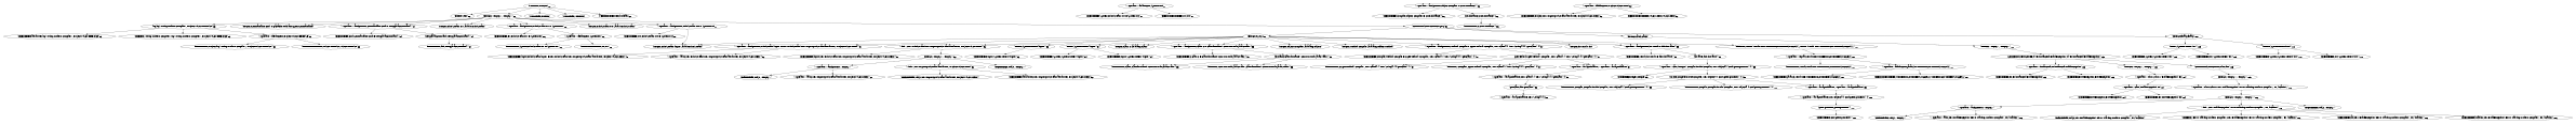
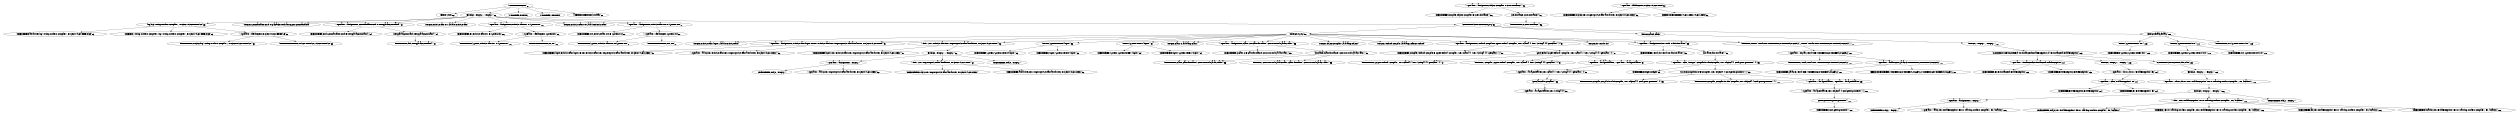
  digraph {
    n1 [label=<(METHOD,execute)<SUB>82</SUB>>]
    n2 [label=<(PARAM,this)<SUB>82</SUB>>]
    n3 [label=<(BLOCK,&lt;empty&gt;,&lt;empty&gt;)<SUB>82</SUB>>]
    n4 [label=<(MODIFIER,PUBLIC)>]
    n5 [label=<(MODIFIER,VIRTUAL)>]
    n6 [label=<(METHOD_RETURN,boolean)<SUB>82</SUB>>]
    n7 [label=<(log,log(&quot;Using modern compiler&quot;, Project.MSG_VERBOSE))<SUB>83</SUB>>]
    n8 [label=<(LOCAL,Commandline cmd: org.apache.tools.ant.types.Commandline)>]
    n9 [label=<(&lt;operator&gt;.assignment,Commandline cmd = setupJavacCommand())<SUB>84</SUB>>]
    n10 [label=<(LOCAL,PrintStream err: java.io.PrintStream)>]
    n11 [label=<(&lt;operator&gt;.assignment,PrintStream err = System.err)<SUB>86</SUB>>]
    n12 [label=<(LOCAL,PrintStream out: java.io.PrintStream)>]
    n13 [label=<(&lt;operator&gt;.assignment,PrintStream out = System.out)<SUB>87</SUB>>]
    n14 [label=<(CONTROL_STRUCTURE,try,try)<SUB>90</SUB>>]
    n15 [label=<(IDENTIFIER,attributes,log(&quot;Using modern compiler&quot;, Project.MSG_VERBOSE))<SUB>83</SUB>>]
    n16 [label=<(LITERAL,&quot;Using modern compiler&quot;,log(&quot;Using modern compiler&quot;, Project.MSG_VERBOSE))<SUB>83</SUB>>]
    n17 [label=<(&lt;operator&gt;.fieldAccess,Project.MSG_VERBOSE)<SUB>83</SUB>>]
    n18 [label=<(IDENTIFIER,cmd,Commandline cmd = setupJavacCommand())<SUB>84</SUB>>]
    n19 [label=<(setupJavacCommand,setupJavacCommand())<SUB>84</SUB>>]
    n20 [label=<(IDENTIFIER,err,PrintStream err = System.err)<SUB>86</SUB>>]
    n21 [label=<(&lt;operator&gt;.fieldAccess,System.err)<SUB>86</SUB>>]
    n22 [label=<(IDENTIFIER,out,PrintStream out = System.out)<SUB>87</SUB>>]
    n23 [label=<(&lt;operator&gt;.fieldAccess,System.out)<SUB>87</SUB>>]
    n24 [label=<(BLOCK,try,try)<SUB>90</SUB>>]
    n25 [label=<(BLOCK,catch,catch)>]
    n26 [label=<(BLOCK,finally,finally)<SUB>108</SUB>>]
    n27 [label=<(IDENTIFIER,Project,log(&quot;Using modern compiler&quot;, Project.MSG_VERBOSE))<SUB>83</SUB>>]
    n28 [label=<(FIELD_IDENTIFIER,MSG_VERBOSE,MSG_VERBOSE)<SUB>83</SUB>>]
    n29 [label=<(IDENTIFIER,this,setupJavacCommand())<SUB>84</SUB>>]
    n30 [label=<(IDENTIFIER,System,PrintStream err = System.err)<SUB>86</SUB>>]
    n31 [label=<(FIELD_IDENTIFIER,err,err)<SUB>86</SUB>>]
    n32 [label=<(IDENTIFIER,System,PrintStream out = System.out)<SUB>87</SUB>>]
    n33 [label=<(FIELD_IDENTIFIER,out,out)<SUB>87</SUB>>]
    n34 [label=<(LOCAL,PrintStream logstr: java.io.PrintStream)>]
    n35 [label=<(&lt;operator&gt;.assignment,PrintStream logstr = new PrintStream(new LogOutputStream(attributes, Project.MSG_WARN)))<SUB>91</SUB>>]
    n36 [label=<(&lt;init&gt;,new PrintStream(new LogOutputStream(attributes, Project.MSG_WARN)))<SUB>92</SUB>>]
    n37 [label=<(setOut,System.setOut(logstr))<SUB>93</SUB>>]
    n38 [label=<(setErr,System.setErr(logstr))<SUB>94</SUB>>]
    n39 [label=<(LOCAL,Class c: java.lang.Class)>]
    n40 [label=<(&lt;operator&gt;.assignment,Class c = Class.forName(&quot;com.sun.tools.javac.Main&quot;))<SUB>95</SUB>>]
    n41 [label=<(LOCAL,Object compiler: java.lang.Object)>]
    n42 [label=<(LOCAL,Method compile: java.lang.reflect.Method)>]
    n43 [label=<(&lt;operator&gt;.assignment,Method compile = c.getMethod(&quot;compile&quot;, new Class[] { (new String[] {}).getClass() }))<SUB>97</SUB>>]
    n44 [label=<(LOCAL,int result: int)>]
    n45 [label=<(&lt;operator&gt;.assignment,int result = this.intValue())<SUB>99</SUB>>]
    n46 [label=<(RETURN,return (result == MODERN_COMPILER_SUCCESS);,return (result == MODERN_COMPILER_SUCCESS);)<SUB>101</SUB>>]
    n47 [label=<(BLOCK,&lt;empty&gt;,&lt;empty&gt;)<SUB>102</SUB>>]
    n48 [label=<(setErr,System.setErr(err))<SUB>109</SUB>>]
    n49 [label=<(setOut,System.setOut(out))<SUB>110</SUB>>]
    n50 [label=<(IDENTIFIER,logstr,PrintStream logstr = new PrintStream(new LogOutputStream(attributes, Project.MSG_WARN)))<SUB>91</SUB>>]
    n51 [label=<(&lt;operator&gt;.alloc,new PrintStream(new LogOutputStream(attributes, Project.MSG_WARN)))<SUB>92</SUB>>]
    n52 [label=<(IDENTIFIER,logstr,new PrintStream(new LogOutputStream(attributes, Project.MSG_WARN)))<SUB>91</SUB>>]
    n53 [label=<(BLOCK,&lt;empty&gt;,&lt;empty&gt;)<SUB>92</SUB>>]
+   n54 [label=<(IDENTIFIER,System,System.setOut(logstr))<SUB>93</SUB>>]
    n55 [label=<(IDENTIFIER,logstr,System.setOut(logstr))<SUB>93</SUB>>]
    n56 [label=<(IDENTIFIER,System,System.setErr(logstr))<SUB>94</SUB>>]
    n57 [label=<(IDENTIFIER,logstr,System.setErr(logstr))<SUB>94</SUB>>]
    n58 [label=<(IDENTIFIER,c,Class c = Class.forName(&quot;com.sun.tools.javac.Main&quot;))<SUB>95</SUB>>]
    n59 [label=<(forName,Class.forName(&quot;com.sun.tools.javac.Main&quot;))<SUB>95</SUB>>]
    n60 [label=<(&lt;operator&gt;.assignment,Object compiler = c.newInstance())<SUB>96</SUB>>]
    n61 [label=<(IDENTIFIER,compiler,Object compiler = c.newInstance())<SUB>96</SUB>>]
    n62 [label=<(newInstance,c.newInstance())<SUB>96</SUB>>]
    n63 [label=<(IDENTIFIER,compile,Method compile = c.getMethod(&quot;compile&quot;, new Class[] { (new String[] {}).getClass() }))<SUB>97</SUB>>]
    n64 [label=<(getMethod,c.getMethod(&quot;compile&quot;, new Class[] { (new String[] {}).getClass() }))<SUB>97</SUB>>]
    n65 [label=<(IDENTIFIER,result,int result = this.intValue())<SUB>99</SUB>>]
    n66 [label=<(intValue,this.intValue())<SUB>99</SUB>>]
    n67 [label=<(&lt;operator&gt;.equals,result == MODERN_COMPILER_SUCCESS)<SUB>101</SUB>>]
    n68 [label=<(&lt;operator&gt;.assignment,&lt;empty&gt;)>]
    n69 [label=<(&lt;init&gt;,new LogOutputStream(attributes, Project.MSG_WARN))<SUB>92</SUB>>]
    n70 [label=<(IDENTIFIER,$obj0,&lt;empty&gt;)>]
    n71 [label=<(IDENTIFIER,$obj0,&lt;empty&gt;)>]
    n72 [label=<(&lt;operator&gt;.alloc,new LogOutputStream(attributes, Project.MSG_WARN))<SUB>92</SUB>>]
    n73 [label=<(IDENTIFIER,$obj0,new LogOutputStream(attributes, Project.MSG_WARN))>]
    n74 [label=<(IDENTIFIER,attributes,new LogOutputStream(attributes, Project.MSG_WARN))<SUB>92</SUB>>]
    n75 [label=<(&lt;operator&gt;.fieldAccess,Project.MSG_WARN)<SUB>92</SUB>>]
    n76 [label=<(IDENTIFIER,Project,new LogOutputStream(attributes, Project.MSG_WARN))<SUB>92</SUB>>]
    n77 [label=<(FIELD_IDENTIFIER,MSG_WARN,MSG_WARN)<SUB>92</SUB>>]
    n78 [label=<(IDENTIFIER,Class,Class.forName(&quot;com.sun.tools.javac.Main&quot;))<SUB>95</SUB>>]
    n79 [label=<(LITERAL,&quot;com.sun.tools.javac.Main&quot;,Class.forName(&quot;com.sun.tools.javac.Main&quot;))<SUB>95</SUB>>]
    n80 [label=<(IDENTIFIER,c,c.newInstance())<SUB>96</SUB>>]
    n81 [label=<(IDENTIFIER,c,c.getMethod(&quot;compile&quot;, new Class[] { (new String[] {}).getClass() }))<SUB>97</SUB>>]
    n82 [label=<(LITERAL,&quot;compile&quot;,c.getMethod(&quot;compile&quot;, new Class[] { (new String[] {}).getClass() }))<SUB>97</SUB>>]
    n83 [label=<(&lt;operator&gt;.arrayInitializer,&lt;operator&gt;.arrayInitializer)<SUB>97</SUB>>]
    n84 [label=<(&lt;operator&gt;.arrayInitializer,new Class[] { (new String[] {}).getClass() })<SUB>98</SUB>>]
    n85 [label=<(getClass,this.getClass())<SUB>98</SUB>>]
    n86 [label=<(&lt;operator&gt;.arrayInitializer,new String[] {})<SUB>98</SUB>>]
    n87 [label=<(&lt;operator&gt;.cast,(Integer) compile.invoke(compiler, new Object[] { cmd.getArguments() }))<SUB>99</SUB>>]
    n88 [label=<(TYPE_REF,Integer,Integer)<SUB>99</SUB>>]
    n89 [label=<(invoke,compile.invoke(compiler, new Object[] { cmd.getArguments() }))<SUB>99</SUB>>]
    n90 [label=<(IDENTIFIER,compile,compile.invoke(compiler, new Object[] { cmd.getArguments() }))<SUB>99</SUB>>]
    n91 [label=<(IDENTIFIER,compiler,compile.invoke(compiler, new Object[] { cmd.getArguments() }))<SUB>100</SUB>>]
    n92 [label=<(&lt;operator&gt;.arrayInitializer,&lt;operator&gt;.arrayInitializer)<SUB>99</SUB>>]
    n93 [label=<(&lt;operator&gt;.arrayInitializer,new Object[] { cmd.getArguments() })<SUB>100</SUB>>]
    n94 [label=<(getArguments,getArguments())<SUB>100</SUB>>]
    n95 [label=<(IDENTIFIER,cmd,getArguments())<SUB>100</SUB>>]
    n96 [label=<(IDENTIFIER,result,result == MODERN_COMPILER_SUCCESS)<SUB>101</SUB>>]
    n97 [label=<(&lt;operator&gt;.fieldAccess,Javac13.MODERN_COMPILER_SUCCESS)<SUB>101</SUB>>]
    n98 [label=<(IDENTIFIER,Javac13,result == MODERN_COMPILER_SUCCESS)<SUB>101</SUB>>]
    n99 [label=<(FIELD_IDENTIFIER,MODERN_COMPILER_SUCCESS,MODERN_COMPILER_SUCCESS)<SUB>101</SUB>>]
    n100 [label=<(CONTROL_STRUCTURE,if (ex instanceof BuildException),if (ex instanceof BuildException))<SUB>103</SUB>>]
-   n101 [label=<(&lt;operator&gt;.instanceOf,ex instanceof BuildException)<SUB>103</SUB>>]
+   n101 [label=<(&lt;operator&gt;.instanceOf,ex instanceof BuildException)<SUB>104</SUB>>]
    n102 [label=<(BLOCK,&lt;empty&gt;,&lt;empty&gt;)<SUB>103</SUB>>]
    n103 [label=<(CONTROL_STRUCTURE,else,else)<SUB>105</SUB>>]
    n104 [label=<(IDENTIFIER,ex,ex instanceof BuildException)<SUB>103</SUB>>]
    n105 [label=<(TYPE_REF,BuildException,BuildException)<SUB>103</SUB>>]
    n106 [label=<(&lt;operator&gt;.throw,throw (BuildException) ex;)<SUB>104</SUB>>]
    n107 [label=<(BLOCK,&lt;empty&gt;,&lt;empty&gt;)<SUB>105</SUB>>]
    n108 [label=<(&lt;operator&gt;.cast,(BuildException) ex)<SUB>104</SUB>>]
    n109 [label=<(TYPE_REF,BuildException,BuildException)<SUB>104</SUB>>]
    n110 [label=<(IDENTIFIER,ex,(BuildException) ex)<SUB>104</SUB>>]
    n111 [label=<(&lt;operator&gt;.throw,throw new BuildException(&quot;Error starting modern compiler&quot;, ex, location);)<SUB>106</SUB>>]
    n112 [label=<(BLOCK,&lt;empty&gt;,&lt;empty&gt;)<SUB>106</SUB>>]
    n113 [label=<(&lt;operator&gt;.assignment,&lt;empty&gt;)>]
    n114 [label=<(&lt;init&gt;,new BuildException(&quot;Error starting modern compiler&quot;, ex, location))<SUB>106</SUB>>]
    n115 [label=<(IDENTIFIER,$obj2,&lt;empty&gt;)>]
    n116 [label=<(IDENTIFIER,$obj2,&lt;empty&gt;)>]
    n117 [label=<(&lt;operator&gt;.alloc,new BuildException(&quot;Error starting modern compiler&quot;, ex, location))<SUB>106</SUB>>]
    n118 [label=<(IDENTIFIER,$obj2,new BuildException(&quot;Error starting modern compiler&quot;, ex, location))>]
    n119 [label=<(LITERAL,&quot;Error starting modern compiler&quot;,new BuildException(&quot;Error starting modern compiler&quot;, ex, location))<SUB>106</SUB>>]
    n120 [label=<(IDENTIFIER,ex,new BuildException(&quot;Error starting modern compiler&quot;, ex, location))<SUB>106</SUB>>]
    n121 [label=<(IDENTIFIER,location,new BuildException(&quot;Error starting modern compiler&quot;, ex, location))<SUB>106</SUB>>]
    n122 [label=<(IDENTIFIER,System,System.setErr(err))<SUB>109</SUB>>]
    n123 [label=<(IDENTIFIER,err,System.setErr(err))<SUB>109</SUB>>]
    n124 [label=<(IDENTIFIER,System,System.setOut(out))<SUB>110</SUB>>]
    n125 [label=<(IDENTIFIER,out,System.setOut(out))<SUB>110</SUB>>]
    n1 -> n2
    n1 -> n3
    n1 -> n4
    n1 -> n5
    n1 -> n6
    n3 -> n7
    n3 -> n8
    n3 -> n9
    n3 -> n10
    n3 -> n11
    n3 -> n12
    n3 -> n13
    n3 -> n14
    n7 -> n15
    n7 -> n16
    n7 -> n17
    n9 -> n18
    n9 -> n19
    n11 -> n20
    n11 -> n21
    n13 -> n22
-   n13 -> n34
+   n13 -> n23
    n14 -> n24
    n14 -> n25
    n14 -> n26
    n17 -> n27
    n17 -> n28
    n19 -> n29
    n21 -> n30
    n21 -> n31
    n23 -> n32
    n23 -> n33
    n24 -> n34
    n24 -> n35
    n24 -> n36
    n24 -> n37
    n24 -> n38
    n24 -> n39
    n24 -> n40
    n24 -> n41
    n24 -> n42
    n24 -> n43
    n24 -> n44
    n24 -> n45
    n24 -> n46
    n25 -> n47
    n26 -> n48
    n26 -> n49
    n35 -> n50
    n35 -> n51
    n36 -> n52
    n36 -> n53
+   n37 -> n54
    n37 -> n55
    n38 -> n56
    n38 -> n57
    n40 -> n58
    n40 -> n59
    n43 -> n63
    n43 -> n64
    n45 -> n65
    n45 -> n66
    n46 -> n67
    n47 -> n100
    n48 -> n122
-   n48 -> n123
+   n26 -> n123
    n49 -> n124
    n49 -> n125
    n53 -> n68
    n53 -> n69
    n53 -> n70
    n59 -> n78
    n59 -> n79
    n60 -> n61
    n60 -> n62
    n62 -> n80
    n64 -> n81
    n64 -> n82
    n64 -> n83
    n66 -> n87
    n67 -> n96
    n67 -> n97
    n68 -> n71
    n68 -> n72
    n69 -> n73
    n69 -> n74
    n75 -> n76
    n75 -> n77
    n83 -> n84
    n84 -> n85
    n85 -> n86
    n87 -> n88
    n87 -> n89
    n89 -> n90
    n89 -> n91
    n89 -> n92
    n92 -> n93
    n93 -> n94
    n94 -> n95
    n97 -> n98
    n97 -> n99
    n100 -> n101
    n100 -> n102
    n100 -> n103
    n101 -> n104
    n101 -> n105
    n102 -> n106
    n103 -> n107
    n106 -> n108
    n107 -> n111
    n108 -> n109
    n108 -> n110
    n111 -> n112
    n112 -> n113
    n112 -> n114
    n112 -> n115
    n113 -> n116
    n113 -> n117
    n114 -> n118
    n114 -> n119
    n114 -> n120
    n114 -> n121
  }
